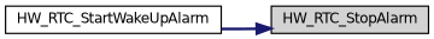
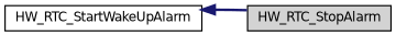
  digraph {
    rankdir=LR
    node [color=black fontname=Helvetica fontsize=10 shape=record style=filled]
    n1 [fillcolor=white fontcolor=black height=0.2 label=HW_RTC_StartWakeUpAlarm width=0.4]
    n2 [fillcolor=lightgrey height=0.2 label=HW_RTC_StopAlarm width=0.4]
-   n1 -> n2 [color=midnightblue fontname=Helvetica fontsize=10 labelfontname=Helvetica labelfontsize=10 style=bold]
+   n2 -> n1 [color=midnightblue fontname=Helvetica fontsize=10 labelfontname=Helvetica labelfontsize=10 style=bold]
  }
